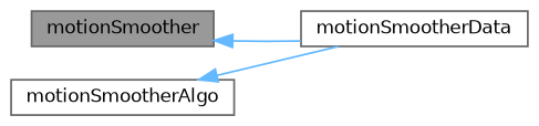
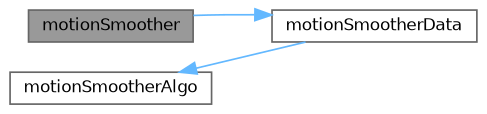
  digraph {
    rankdir=LR
    node [color=gray40 fillcolor=white fontname=Helvetica fontsize=10 shape=box style=filled]
    edge [color=steelblue1 dir=back fontname=Helvetica fontsize=10 labelfontname=Helvetica labelfontsize=10 style=solid]
    n1 [fillcolor=grey60 fontcolor=black height=0.2 label=motionSmoother width=0.4]
    n2 [height=0.2 label=motionSmootherData width=0.4]
    n3 [height=0.2 label=motionSmootherAlgo width=0.4]
-   n1 -> n2
+   n2 -> n1
    n3 -> n2
  }
